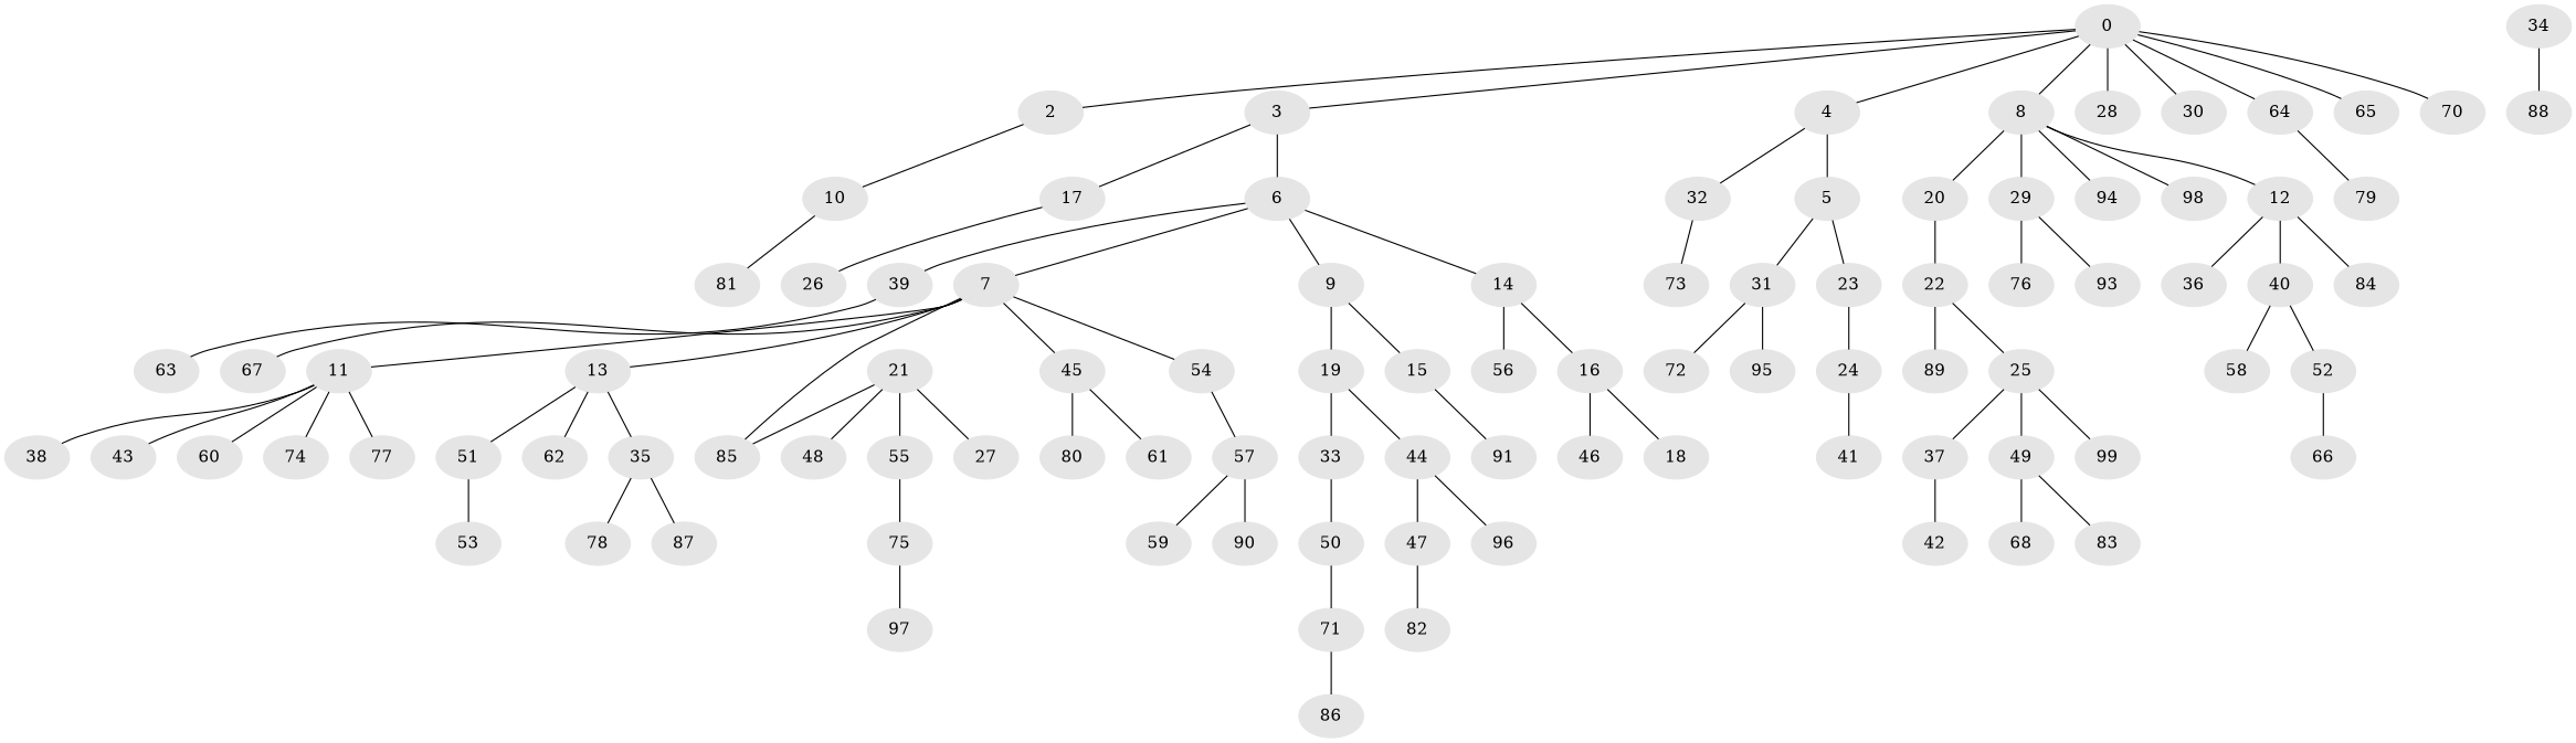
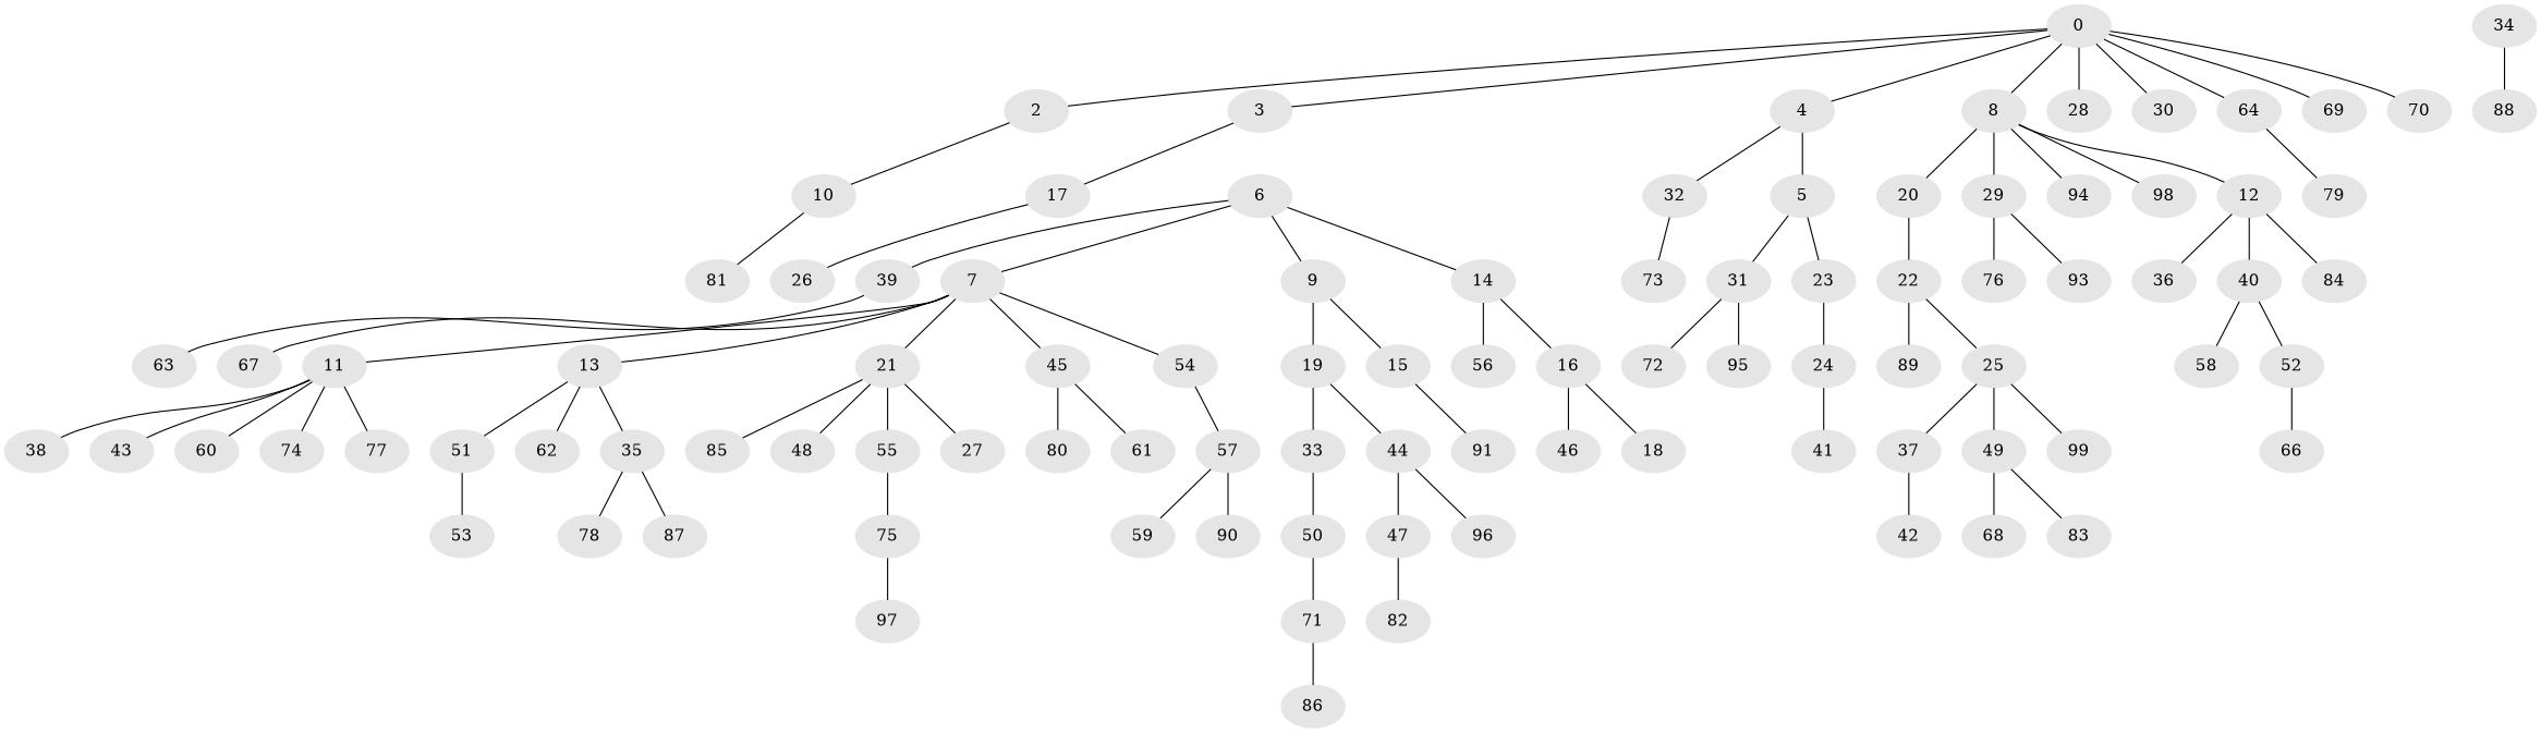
  graph {
    node [color=gray90 style=filled]
    n1 [label=0]
    2
    3
    4
    8
    28
    30
    64
-   65
+   65 [label=69]
    70
    10
    6
    17
    5
    32
    12
    20
    29
    94
    98
    79
    81
    7
    9
    14
    39
    26
    23
    31
    73
    24
    72
    95
    11
    13
    21
    45
    54
    67
    15
    19
    16
    56
    63
    38
    43
    60
    74
    77
    35
    51
    62
    27
    48
    55
    85
    61
    80
    57
    36
    40
    84
    22
    76
    93
    91
    33
    44
    52
    58
    78
    87
    53
    18
    46
    50
    47
    96
    25
    89
    75
    37
    49
    n84 [label=99]
    41
    42
    68
    83
    34
    88
    71
    66
    82
    86
    59
    90
    97
    n1 -- 2
    n1 -- 3
    n1 -- 4
    n1 -- 8
    n1 -- 28
    n1 -- 30
    n1 -- 64
    n1 -- 65
    n1 -- 70
    2 -- 10
-   3 -- 6
    3 -- 17
    4 -- 5
    4 -- 32
    8 -- 12
    8 -- 20
    8 -- 29
    8 -- 94
    8 -- 98
    64 -- 79
    10 -- 81
    6 -- 7
    6 -- 9
    6 -- 14
    6 -- 39
    17 -- 26
    5 -- 23
    5 -- 31
    32 -- 73
    12 -- 36
    12 -- 40
    12 -- 84
    20 -- 22
    29 -- 76
    29 -- 93
    7 -- 11
    7 -- 13
-   7 -- 85
+   7 -- 21
    7 -- 45
    7 -- 54
    7 -- 67
    9 -- 15
    9 -- 19
    14 -- 16
    14 -- 56
    39 -- 63
    23 -- 24
    31 -- 72
    31 -- 95
    24 -- 41
    11 -- 38
    11 -- 43
    11 -- 60
    11 -- 74
    11 -- 77
    13 -- 35
    13 -- 51
    13 -- 62
    21 -- 27
    21 -- 48
    21 -- 55
    21 -- 85
    45 -- 61
    45 -- 80
    54 -- 57
    15 -- 91
    19 -- 33
    19 -- 44
    16 -- 18
    16 -- 46
    35 -- 78
    35 -- 87
    51 -- 53
    55 -- 75
    57 -- 59
    57 -- 90
    40 -- 52
    40 -- 58
    22 -- 25
    22 -- 89
    33 -- 50
    44 -- 47
    44 -- 96
    52 -- 66
    50 -- 71
    47 -- 82
    25 -- 37
    25 -- 49
    25 -- n84
    75 -- 97
    37 -- 42
    49 -- 68
    49 -- 83
    34 -- 88
    71 -- 86
  }
